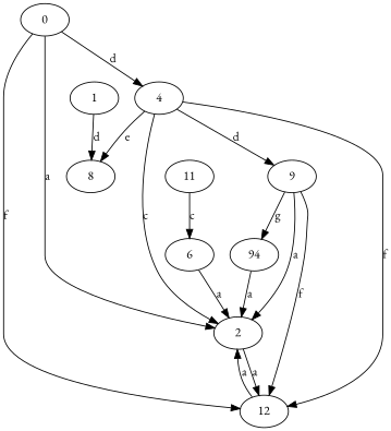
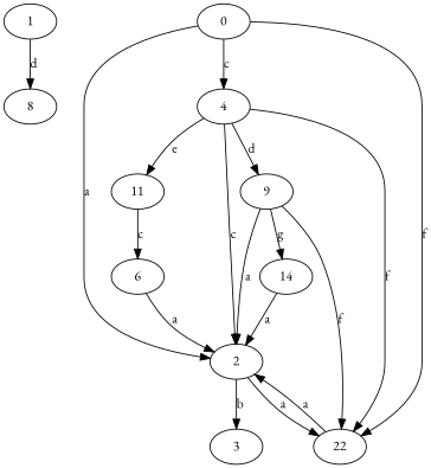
  strict digraph {
    fontname="EB Garamond"
    node [fontname="EB Garamond"]
    edge [fontname="EB Garamond"]
    1
    8
-   14 [label=94]
+   14
    2
-   12
+   3
+   12 [label=22]
    4
    9
    11
    0
    6
    1 -> 8 [label=d]
    14 -> 2 [label=a]
+   2 -> 3 [label=b]
    2 -> 12 [label=a]
    12 -> 2 [label=a]
    4 -> 2 [label=c]
    4 -> 12 [label=f]
    4 -> 9 [label=d]
-   4 -> 8 [label=e]
+   4 -> 11 [label=e]
    9 -> 14 [label=g]
    9 -> 2 [label=a]
    9 -> 12 [label=f]
    11 -> 6 [label=c]
    0 -> 2 [label=a]
    0 -> 12 [label=f]
-   0 -> 4 [label=d]
+   0 -> 4 [label=c]
    6 -> 2 [label=a]
  }
